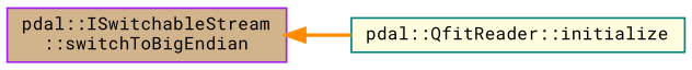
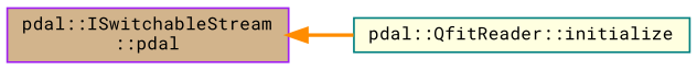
  digraph {
    rankdir=LR
    fontname="Roboto Mono"
    node [fontname="Roboto Mono" fontsize=10 shape=record style=filled]
-   n1 [color=purple fillcolor=tan fontcolor=black height=0.2 label="pdal::ISwitchableStream\l::switchToBigEndian" width=0.4]
+   n1 [color=purple fillcolor=tan fontcolor=black height=0.2 label="pdal::ISwitchableStream\l::pdal" width=0.4]
    n2 [color=teal fillcolor=lightyellow height=0.2 label="pdal::QfitReader::initialize" width=0.4]
    n1 -> n2 [color=darkorange dir=back fontname="Roboto Mono" fontsize=10 labelfontname=Helvetica labelfontsize=10 style=bold]
  }
